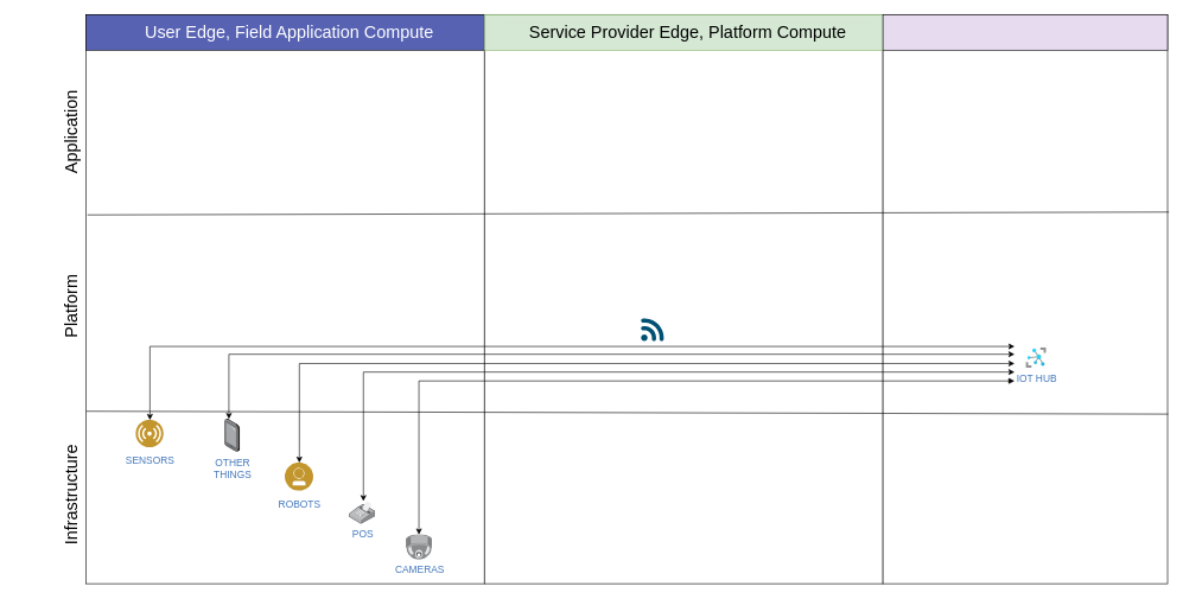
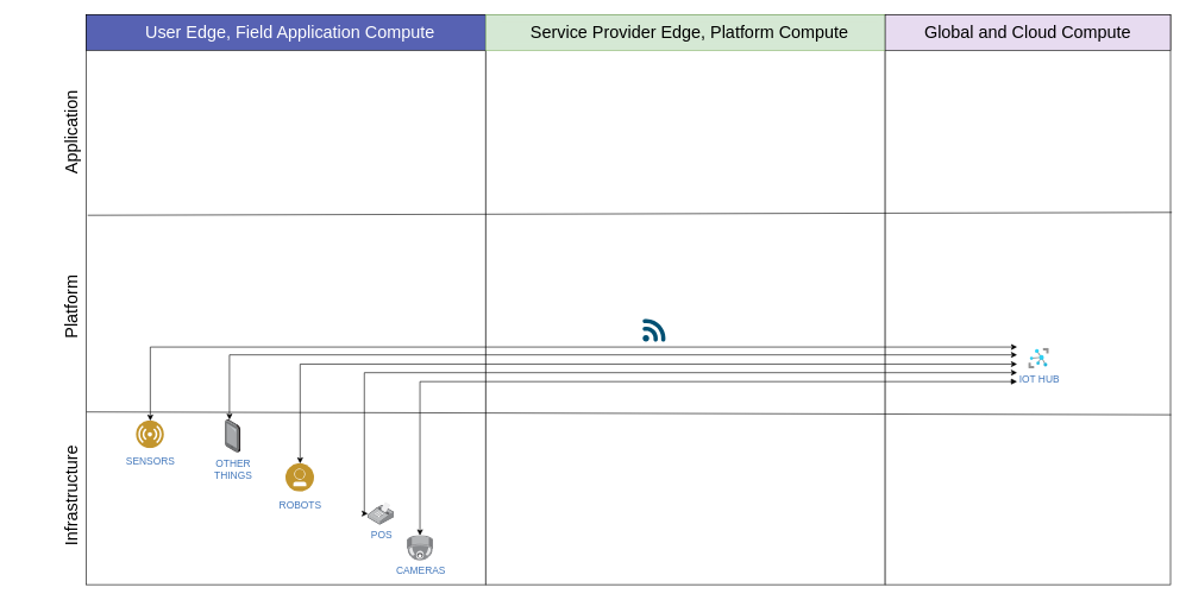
  <mxCell id="0" />
  <mxCell id="1" parent="0" />
  <mxCell id="2" value="" style="rounded=0;whiteSpace=wrap;html=1;" parent="1" vertex="1"><mxGeometry x="120" y="20" width="560" height="800" as="geometry" /></mxCell>
  <mxCell id="3" value="" style="rounded=0;whiteSpace=wrap;html=1;" parent="1" vertex="1"><mxGeometry x="680" y="20" width="560" height="800" as="geometry" /></mxCell>
  <mxCell id="4" value="" style="rounded=0;whiteSpace=wrap;html=1;" parent="1" vertex="1"><mxGeometry x="1240" y="20" width="400" height="800" as="geometry" /></mxCell>
  <mxCell id="5" value="" style="group" parent="1" vertex="1" connectable="0"><mxGeometry x="120" y="20" width="560" height="50" as="geometry" /></mxCell>
  <mxCell id="6" value="" style="rounded=0;whiteSpace=wrap;html=1;fillColor=#5762b3;" parent="5" vertex="1"><mxGeometry width="560" height="50" as="geometry" /></mxCell>
  <mxCell id="7" value="&lt;font color=&quot;#ffffff&quot; style=&quot;font-size: 24px;&quot;&gt;User Edge, Field Application Compute&lt;/font&gt;" style="text;strokeColor=none;align=center;fillColor=none;html=1;verticalAlign=middle;whiteSpace=wrap;rounded=0;" parent="5" vertex="1"><mxGeometry x="21.538" y="10" width="527.692" height="30" as="geometry" /></mxCell>
  <mxCell id="8" value="" style="group;fillColor=none;" parent="1" vertex="1" connectable="0"><mxGeometry x="680" y="20" width="560" height="50" as="geometry" /></mxCell>
  <mxCell id="9" value="" style="rounded=0;whiteSpace=wrap;html=1;fillColor=#d5e8d4;strokeColor=#82b366;" parent="8" vertex="1"><mxGeometry width="560" height="50" as="geometry" /></mxCell>
  <mxCell id="10" value="&lt;font style=&quot;font-size: 24px;&quot;&gt;Service Provider Edge, Platform Compute&lt;/font&gt;" style="text;strokeColor=none;align=center;fillColor=#d5e8d4;html=1;verticalAlign=middle;whiteSpace=wrap;rounded=0;" parent="8" vertex="1"><mxGeometry x="21.538" y="10" width="527.692" height="30" as="geometry" /></mxCell>
  <mxCell id="11" value="" style="group" parent="1" vertex="1" connectable="0"><mxGeometry x="1240" y="20" width="400" height="50" as="geometry" /></mxCell>
  <mxCell id="12" value="" style="rounded=0;whiteSpace=wrap;html=1;fillColor=#E7DBF0;" parent="11" vertex="1"><mxGeometry width="400" height="50" as="geometry" /></mxCell>
+ <mxCell id="13" value="&lt;font style=&quot;font-size: 24px;&quot;&gt;Global and Cloud Compute&lt;/font&gt;" style="text;strokeColor=none;align=center;fillColor=none;html=1;verticalAlign=middle;whiteSpace=wrap;rounded=0;" parent="11" vertex="1"><mxGeometry x="50" y="10" width="300" height="30" as="geometry" /></mxCell>
  <mxCell id="14" value="" style="endArrow=none;html=1;rounded=0;exitX=0.001;exitY=0.697;exitDx=0;exitDy=0;exitPerimeter=0;entryX=1.002;entryY=0.702;entryDx=0;entryDy=0;entryPerimeter=0;" parent="1" source="2" target="4" edge="1"><mxGeometry width="50" height="50" relative="1" as="geometry"><mxPoint x="860" y="360" as="sourcePoint" /><mxPoint x="910" y="310" as="targetPoint" /></mxGeometry></mxCell>
  <mxCell id="15" value="" style="endArrow=none;html=1;rounded=0;exitX=0.004;exitY=0.352;exitDx=0;exitDy=0;exitPerimeter=0;entryX=1.005;entryY=0.347;entryDx=0;entryDy=0;entryPerimeter=0;" parent="1" source="2" target="4" edge="1"><mxGeometry width="50" height="50" relative="1" as="geometry"><mxPoint x="890" y="350" as="sourcePoint" /><mxPoint x="940" y="300" as="targetPoint" /></mxGeometry></mxCell>
  <mxCell id="16" value="&lt;font style=&quot;font-size: 24px;&quot;&gt;Infrastructure&lt;/font&gt;" style="text;strokeColor=none;align=center;fillColor=none;html=1;verticalAlign=middle;whiteSpace=wrap;rounded=0;rotation=-90;" parent="1" vertex="1"><mxGeometry x="20" y="680" width="160" height="30" as="geometry" /></mxCell>
  <mxCell id="17" value="&lt;font style=&quot;font-size: 24px;&quot;&gt;Platform&lt;/font&gt;" style="text;strokeColor=none;align=center;fillColor=none;html=1;verticalAlign=middle;whiteSpace=wrap;rounded=0;rotation=-90;" parent="1" vertex="1"><mxGeometry x="35" y="415" width="130" height="30" as="geometry" /></mxCell>
  <mxCell id="18" value="&lt;font style=&quot;font-size: 24px;&quot;&gt;Application&lt;/font&gt;" style="text;strokeColor=none;align=center;fillColor=none;html=1;verticalAlign=middle;whiteSpace=wrap;rounded=0;rotation=-90;" parent="1" vertex="1"><mxGeometry x="20" y="170" width="160" height="30" as="geometry" /></mxCell>
  <mxCell id="19" style="edgeStyle=elbowEdgeStyle;rounded=0;orthogonalLoop=1;jettySize=auto;html=1;startArrow=classic;startFill=1;" parent="1" source="20" edge="1"><mxGeometry relative="1" as="geometry"><mxPoint x="510" y="818" as="sourcePoint" /><mxPoint x="1425" y="522.5" as="targetPoint" /><Array as="points"><mxPoint x="510" y="685" /></Array></mxGeometry></mxCell>
- <mxCell id="20" value="&lt;font style=&quot;font-size: 14px;&quot; color=&quot;#4277bb&quot;&gt;POS&lt;/font&gt;" style="points=[];aspect=fixed;html=1;align=center;shadow=0;dashed=0;image;image=img/lib/allied_telesis/computer_and_terminals/POS_Printer.svg;fontSize=14;" parent="1" vertex="1"><mxGeometry x="490" y="704" width="37.2" height="32.4" as="geometry" /></mxCell>
+ <mxCell id="20" value="&lt;font style=&quot;font-size: 14px;&quot; color=&quot;#4277bb&quot;&gt;POS&lt;/font&gt;" style="points=[];aspect=fixed;html=1;align=center;shadow=0;dashed=0;image;image=img/lib/allied_telesis/computer_and_terminals/POS_Printer.svg;fontSize=14;" parent="1" vertex="1"><mxGeometry x="515" y="704" width="37.2" height="32.4" as="geometry" /></mxCell>
  <mxCell id="21" style="edgeStyle=elbowEdgeStyle;rounded=0;orthogonalLoop=1;jettySize=auto;html=1;startArrow=classic;startFill=1;" parent="1" source="22" edge="1"><mxGeometry relative="1" as="geometry"><mxPoint x="321" y="710.56" as="sourcePoint" /><mxPoint x="1425" y="497.5" as="targetPoint" /><Array as="points"><mxPoint x="321" y="630" /></Array></mxGeometry></mxCell>
  <mxCell id="22" value="&lt;font style=&quot;font-size: 14px;&quot;&gt;OTHER&lt;br style=&quot;font-size: 14px;&quot;&gt;THINGS&lt;/font&gt;" style="points=[];aspect=fixed;html=1;align=center;shadow=0;dashed=0;image;image=img/lib/allied_telesis/computer_and_terminals/Tablet.svg;fontColor=#4277BB;fontSize=14;" parent="1" vertex="1"><mxGeometry x="315" y="588.56" width="22" height="46.44" as="geometry" /></mxCell>
  <mxCell id="23" value="&lt;font style=&quot;font-size: 14px;&quot;&gt;CAMERAS&lt;/font&gt;" style="points=[];aspect=fixed;html=1;align=center;shadow=0;dashed=0;image;image=img/lib/allied_telesis/security/Surveillance_Camera_Ceiling.svg;fontColor=#4277BB;fontSize=14;" parent="1" vertex="1"><mxGeometry x="570" y="751" width="37.2" height="35.4" as="geometry" /></mxCell>
  <mxCell id="24" style="edgeStyle=elbowEdgeStyle;rounded=0;orthogonalLoop=1;jettySize=auto;html=1;startArrow=classic;startFill=1;" parent="1" source="25" edge="1"><mxGeometry relative="1" as="geometry"><mxPoint x="210" y="694" as="sourcePoint" /><mxPoint x="1425" y="486.5" as="targetPoint" /><Array as="points"><mxPoint x="210" y="589" /></Array></mxGeometry></mxCell>
  <mxCell id="25" value="&lt;span style=&quot;font-size: 14px;&quot;&gt;SENSORS&lt;br style=&quot;font-size: 14px;&quot;&gt;&lt;/span&gt;" style="aspect=fixed;perimeter=ellipsePerimeter;html=1;align=center;shadow=0;dashed=0;fontColor=#4277BB;labelBackgroundColor=#ffffff;fontSize=14;spacingTop=3;image;image=img/lib/ibm/users/sensor.svg;" parent="1" vertex="1"><mxGeometry x="190" y="590" width="40" height="39" as="geometry" /></mxCell>
  <mxCell id="26" style="edgeStyle=elbowEdgeStyle;rounded=0;orthogonalLoop=1;jettySize=auto;html=1;startArrow=classic;startFill=1;" parent="1" source="27" edge="1"><mxGeometry relative="1" as="geometry"><mxPoint x="420" y="762" as="sourcePoint" /><mxPoint x="1425" y="510.5" as="targetPoint" /><Array as="points"><mxPoint x="420" y="663" /></Array></mxGeometry></mxCell>
  <mxCell id="27" value="&lt;font style=&quot;font-size: 14px;&quot;&gt;ROBOTS&lt;/font&gt;" style="aspect=fixed;perimeter=ellipsePerimeter;html=1;align=center;shadow=0;dashed=0;fontColor=#4277BB;labelBackgroundColor=#ffffff;fontSize=14;spacingTop=3;image;image=img/lib/ibm/users/user.svg;strokeColor=#4277BB;strokeWidth=2;" parent="1" vertex="1"><mxGeometry x="400" y="650" width="40" height="40" as="geometry" /></mxCell>
  <mxCell id="28" value="" style="edgeStyle=elbowEdgeStyle;rounded=0;orthogonalLoop=1;jettySize=auto;html=1;startArrow=block;startFill=1;" parent="1" edge="1"><mxGeometry relative="1" as="geometry"><mxPoint x="1425" y="535" as="sourcePoint" /><mxPoint x="588" y="751" as="targetPoint" /><Array as="points"><mxPoint x="588" y="610" /></Array></mxGeometry></mxCell>
  <mxCell id="29" value="&lt;font color=&quot;#4277bb&quot;&gt;IOT HUB&lt;/font&gt;" style="image;aspect=fixed;html=1;points=[];align=center;fontSize=14;image=img/lib/azure2/iot/IoT_Hub.svg;" parent="1" vertex="1"><mxGeometry x="1441" y="488" width="29" height="29" as="geometry" /></mxCell>
  <mxCell id="30" value="" style="points=[[0.005,0.09,0],[0.08,0,0],[0.76,0.25,0],[1,0.92,0],[0.91,0.995,0],[0.57,0.995,0],[0.045,0.955,0],[0.005,0.43,0]];verticalLabelPosition=bottom;sketch=0;html=1;verticalAlign=top;aspect=fixed;align=center;pointerEvents=1;shape=mxgraph.cisco19.3g_4g_indicator;fillColor=#005073;strokeColor=none;" parent="1" vertex="1"><mxGeometry x="900" y="447" width="32" height="32" as="geometry" /></mxCell>
